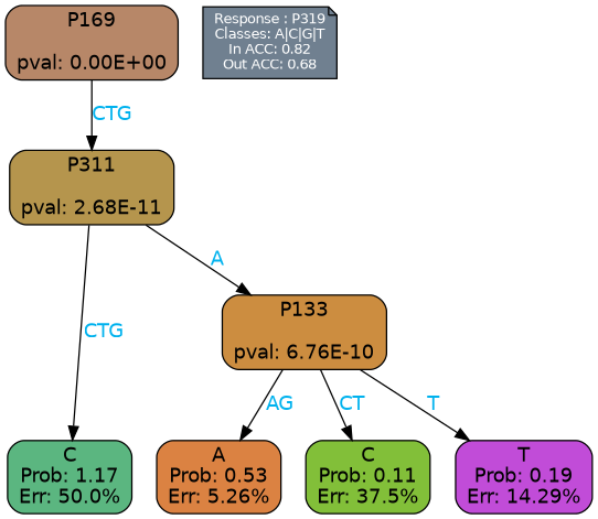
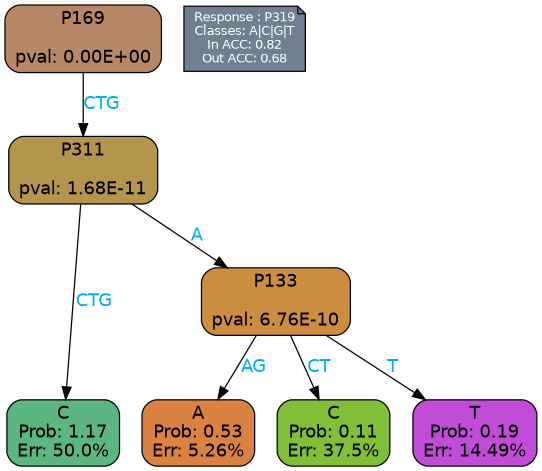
  digraph {
    ranksep=equally
    splines=polylines
    node [color=black fontname=helvetica shape=box style="filled, rounded"]
    edge [fontcolor=deepskyblue2 fontname=helvetica]
    n1 [fillcolor="#db8242" label="A\nProb: 0.53\nErr: 5.26%"]
    n2 [fillcolor="#82bf39" label="C\nProb: 0.11\nErr: 37.5%"]
    n3 [fillcolor="#5bb680" label="C\nProb: 1.17\nErr: 50.0%"]
-   n4 [fillcolor="#c14cd8" label="T\nProb: 0.19\nErr: 14.29%"]
+   n4 [fillcolor="#c14cd8" label="T\nProb: 0.19\nErr: 14.49%"]
    n5 [align=left fillcolor=slategray fontcolor=white fontsize=10 label="Response : P319\nClasses: A|C|G|T\nIn ACC: 0.82\nOut ACC: 0.68\n" shape=note style=filled]
    n6 [fillcolor="#b78768" label="P169\n\npval: 0.00E+00"]
-   n7 [fillcolor="#b5954d" label="P311\n\npval: 2.68E-11"]
+   n7 [fillcolor="#b5954d" label="P311\n\npval: 1.68E-11"]
    n8 [fillcolor="#cc8d40" label="P133\n\npval: 6.76E-10"]
    subgraph sub_1 {
      rank=same
      n1
      n2
      n3
      n4
    }
    subgraph sub_2 {
      rank=same
      n5
      n6
    }
    n6 -> n7 [label=CTG]
    n7 -> n3 [label=CTG]
    n7 -> n8 [label=A]
    n8 -> n1 [label=AG]
    n8 -> n2 [label=CT]
    n8 -> n4 [label=T]
  }
